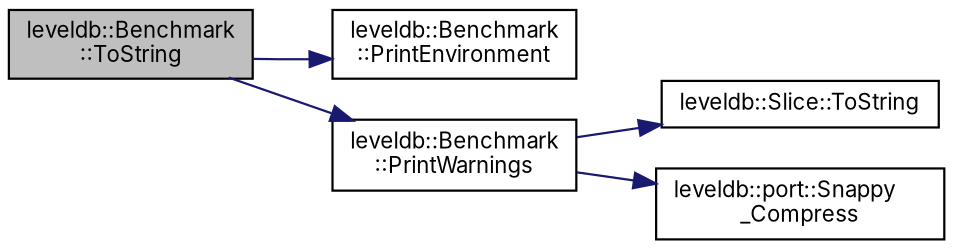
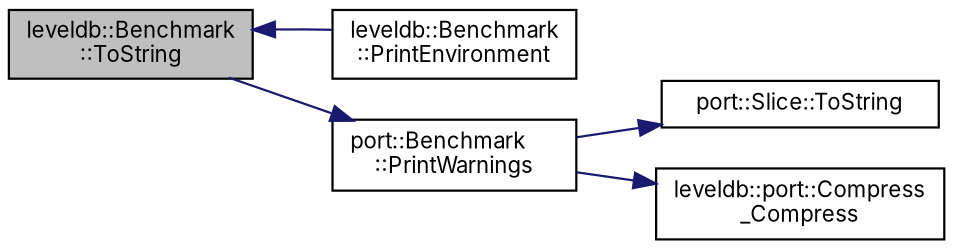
  digraph {
    fontname=Inter
    rankdir=LR
    node [color=black fillcolor=white fontname=Inter fontsize=10 shape=record style=filled]
    edge [color=midnightblue fontname=Inter fontsize=10 labelfontname=Helvetica labelfontsize=10 style=solid]
    n1 [fillcolor=grey75 fontcolor=black height=0.2 label="leveldb::Benchmark\l::ToString" width=0.4]
    n2 [height=0.2 label="leveldb::Benchmark\l::PrintEnvironment" width=0.4]
-   n3 [height=0.2 label="leveldb::Benchmark\l::PrintWarnings" width=0.4]
-   n4 [height=0.2 label="leveldb::Slice::ToString" width=0.4]
-   n5 [height=0.2 label="leveldb::port::Snappy\l_Compress" width=0.4]
-   n1 -> n2
+   n3 [height=0.2 label="port::Benchmark\l::PrintWarnings" width=0.4]
+   n4 [height=0.2 label="port::Slice::ToString" width=0.4]
+   n5 [height=0.2 label="leveldb::port::Compress\l_Compress" width=0.4]
+   n2 -> n1
    n1 -> n3
    n3 -> n4
    n3 -> n5
  }
